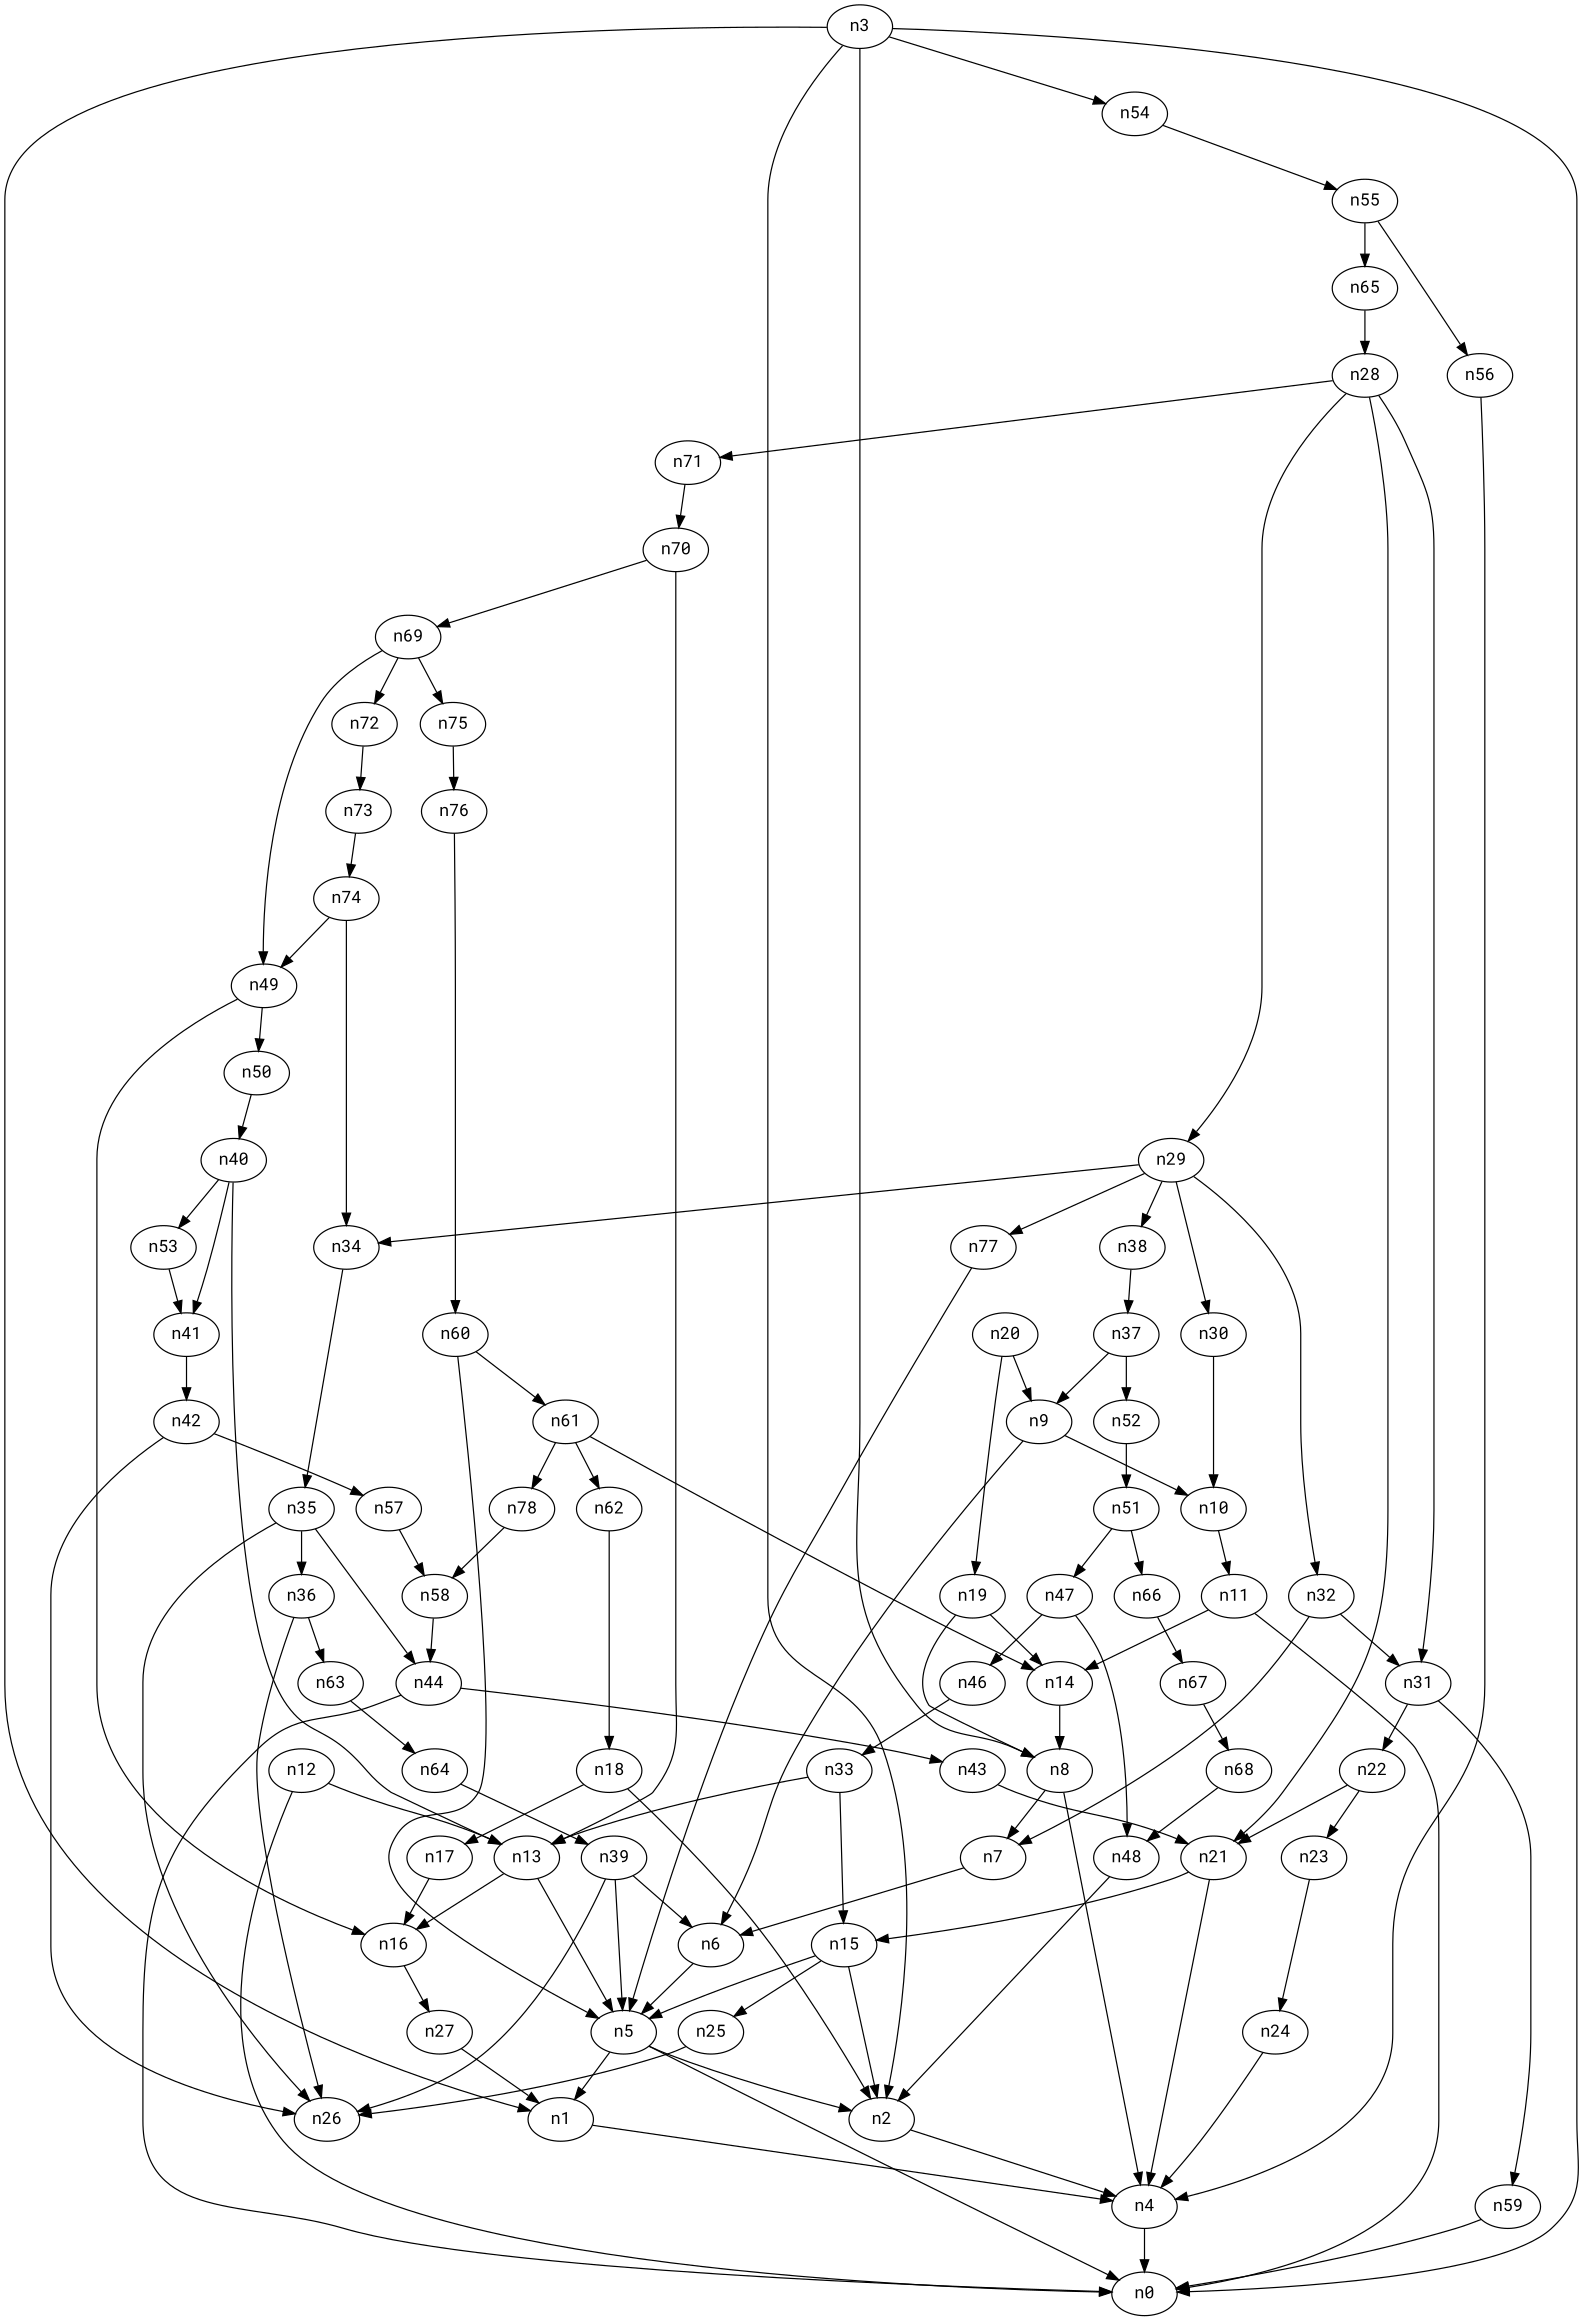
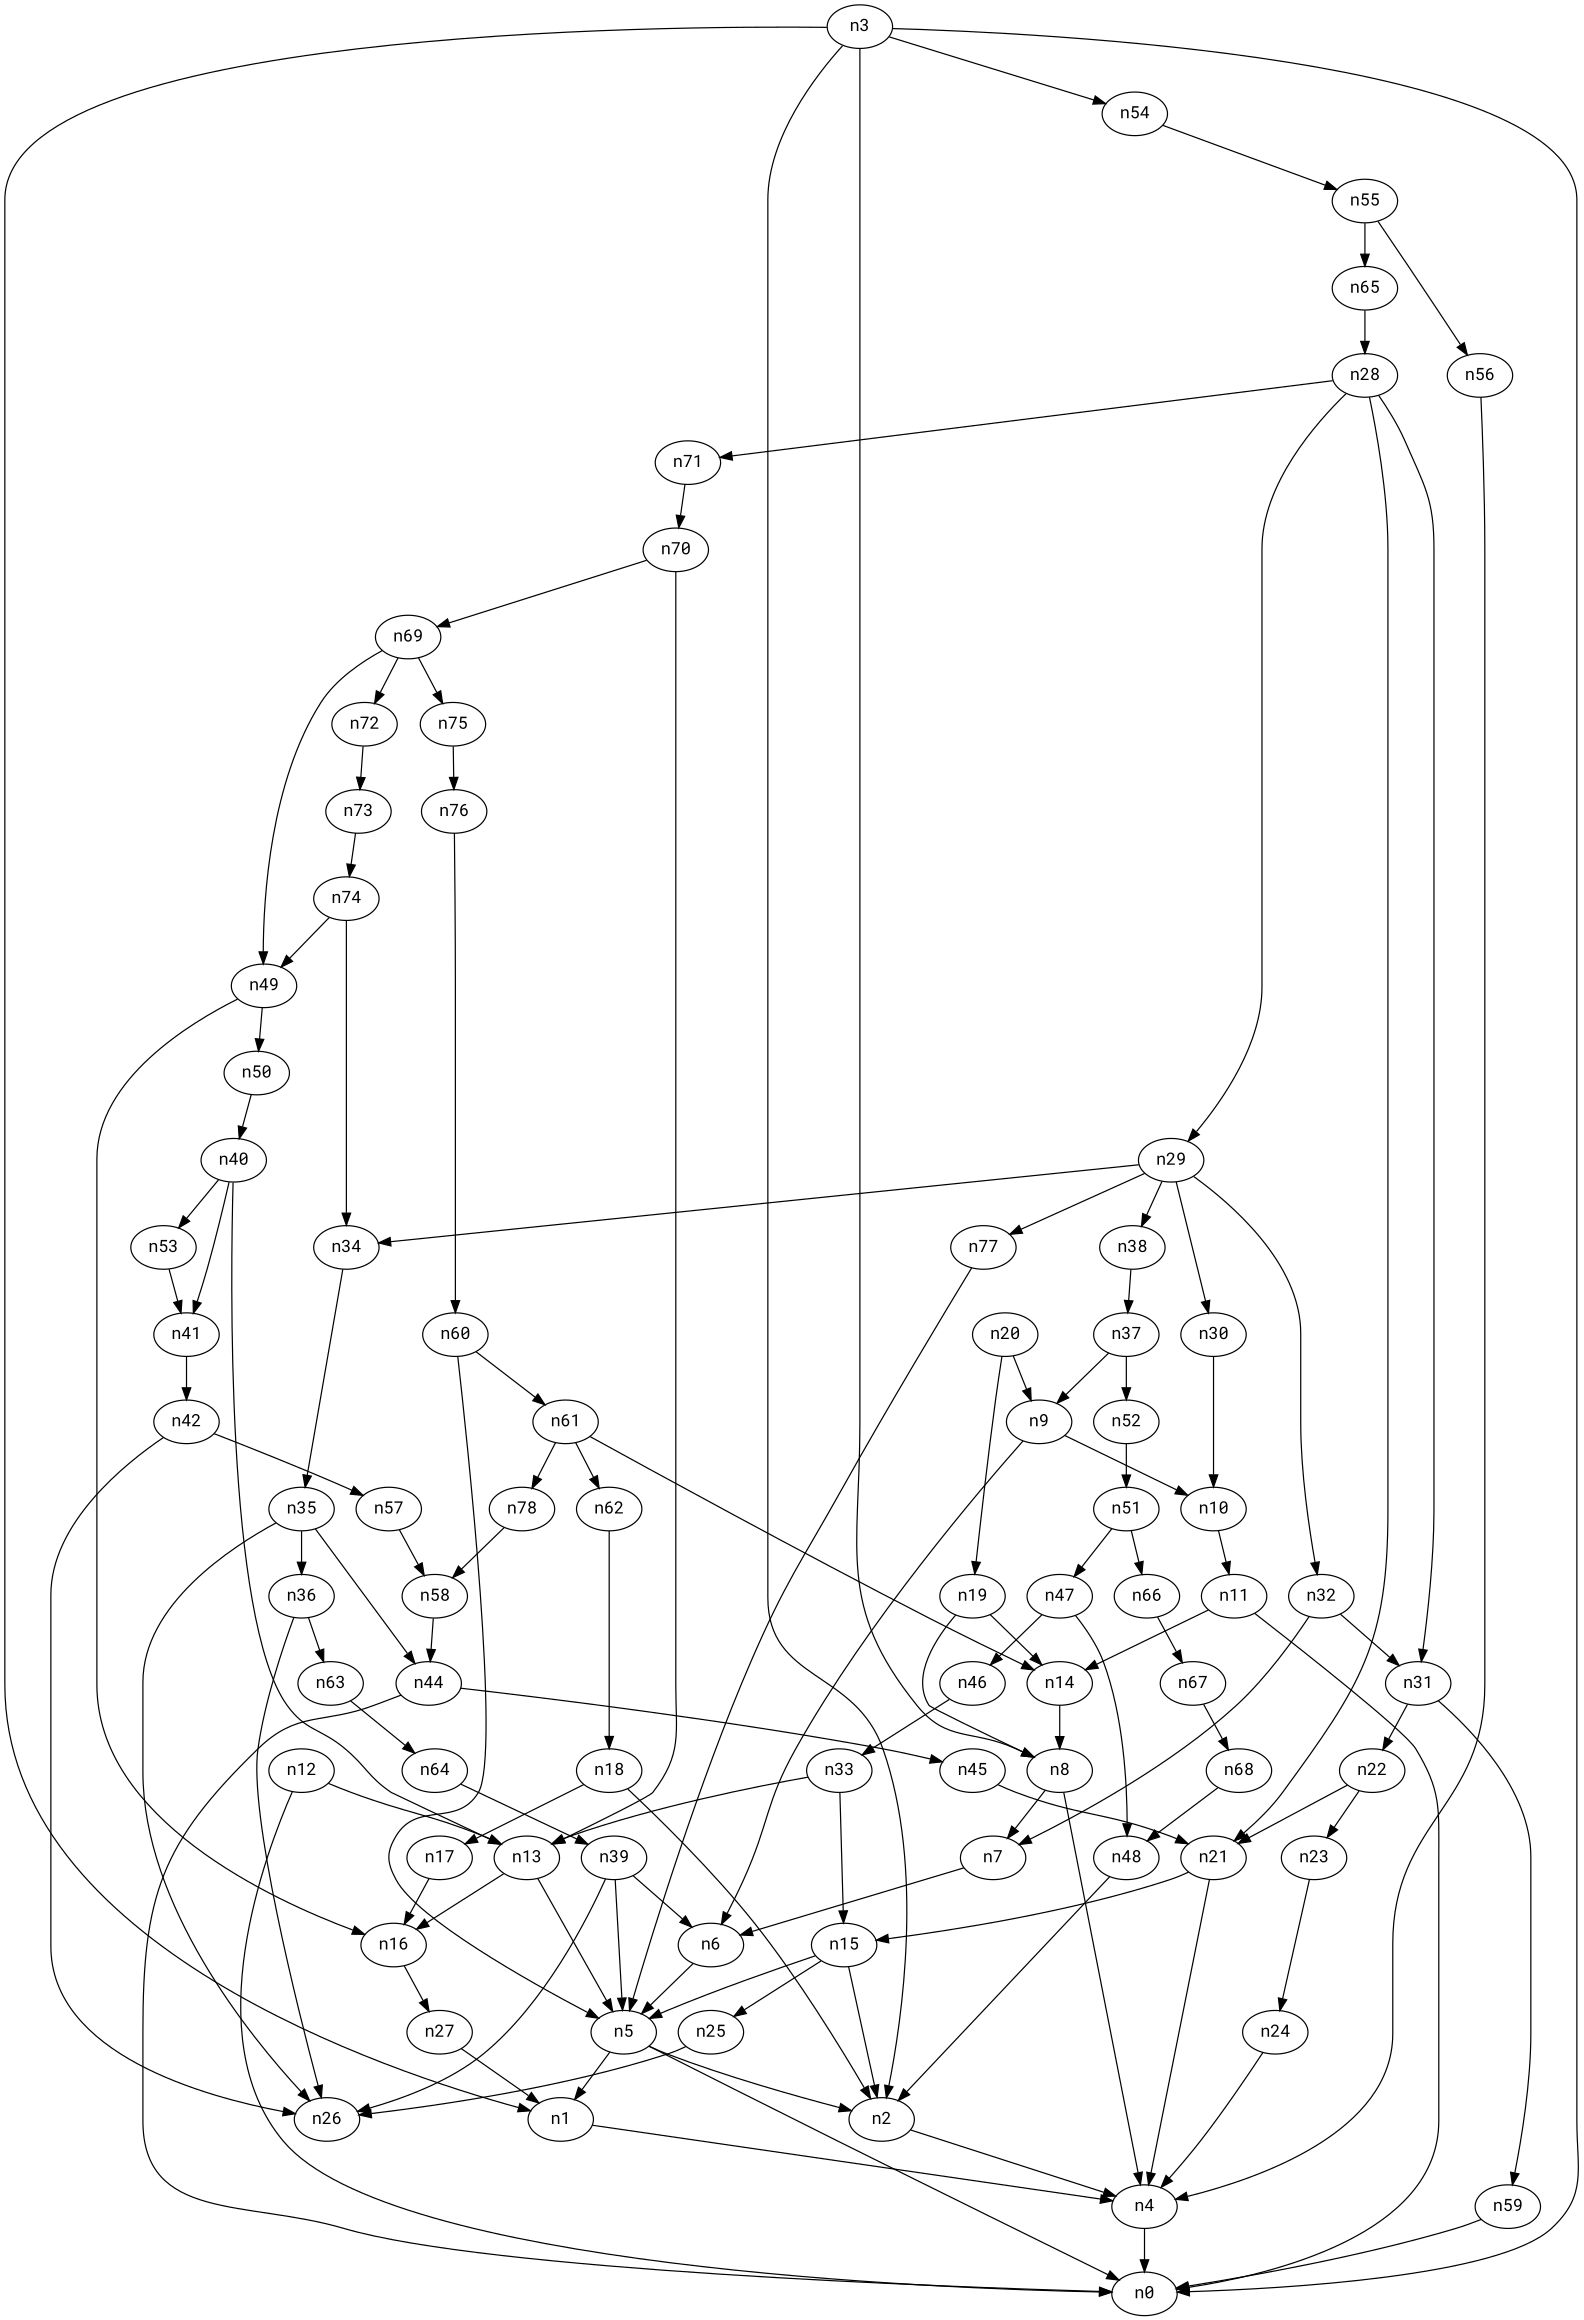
  digraph {
    fontname="Roboto Mono"
    node [fontname="Roboto Mono"]
    edge [fontname="Roboto Mono"]
    n1
    n4
    n0
    n2
    n3
    n8
    n54
    n7
    n55
    n6
    n56
    n65
    n5
    n9
    n10
    n11
    n14
    n12
    n13
    n16
    n27
    n15
    n25
    n26
    n17
    n18
    n19
    n20
    n21
    n22
    n23
    n24
    n28
    n29
    n31
    n71
    n30
    n32
    n34
    n38
    n77
    n59
    n70
    n35
    n37
    n69
    n36
    n44
    n52
    n33
    n63
-   n43
+   n43 [label=n45]
    n64
    n39
    n51
    n47
    n66
    n40
    n41
    n53
    n42
    n57
    n58
    n46
    n48
    n49
    n50
    n67
    n68
    n60
    n61
    n62
    n78
    n72
    n75
    n73
    n76
    n74
    n1 -> n4
    n4 -> n0
    n2 -> n4
    n3 -> n1
    n3 -> n0
    n3 -> n2
    n3 -> n8
    n3 -> n54
    n8 -> n4
    n8 -> n7
    n54 -> n55
    n7 -> n6
    n55 -> n56
    n55 -> n65
    n6 -> n5
    n56 -> n4
    n65 -> n28
    n5 -> n1
    n5 -> n0
    n5 -> n2
    n9 -> n6
    n9 -> n10
    n10 -> n11
    n11 -> n0
    n11 -> n14
    n14 -> n8
    n12 -> n0
    n12 -> n13
    n13 -> n5
    n13 -> n16
    n16 -> n27
    n27 -> n1
    n15 -> n2
    n15 -> n5
    n15 -> n25
    n25 -> n26
    n17 -> n16
    n18 -> n2
    n18 -> n17
    n19 -> n8
    n19 -> n14
    n20 -> n9
    n20 -> n19
    n21 -> n4
    n21 -> n15
    n22 -> n21
    n22 -> n23
    n23 -> n24
    n24 -> n4
    n28 -> n21
    n28 -> n29
    n28 -> n31
    n28 -> n71
    n29 -> n30
    n29 -> n32
    n29 -> n34
    n29 -> n38
    n29 -> n77
    n31 -> n22
    n31 -> n59
    n71 -> n70
    n30 -> n10
    n32 -> n7
    n32 -> n31
    n34 -> n35
    n38 -> n37
    n77 -> n5
    n59 -> n0
    n70 -> n13
    n70 -> n69
    n35 -> n26
    n35 -> n36
    n35 -> n44
    n37 -> n9
    n37 -> n52
    n69 -> n49
    n69 -> n72
    n69 -> n75
    n36 -> n26
    n36 -> n63
    n44 -> n0
    n44 -> n43
    n52 -> n51
    n33 -> n13
    n33 -> n15
    n63 -> n64
    n43 -> n21
    n64 -> n39
    n39 -> n6
    n39 -> n5
    n39 -> n26
    n51 -> n47
    n51 -> n66
    n47 -> n46
    n47 -> n48
    n66 -> n67
    n40 -> n13
    n40 -> n41
    n40 -> n53
    n41 -> n42
    n53 -> n41
    n42 -> n26
    n42 -> n57
    n57 -> n58
    n58 -> n44
    n46 -> n33
    n48 -> n2
    n49 -> n16
    n49 -> n50
    n50 -> n40
    n67 -> n68
    n68 -> n48
    n60 -> n5
    n60 -> n61
    n61 -> n14
    n61 -> n62
    n61 -> n78
    n62 -> n18
    n78 -> n58
    n72 -> n73
    n75 -> n76
    n73 -> n74
    n76 -> n60
    n74 -> n34
    n74 -> n49
  }
